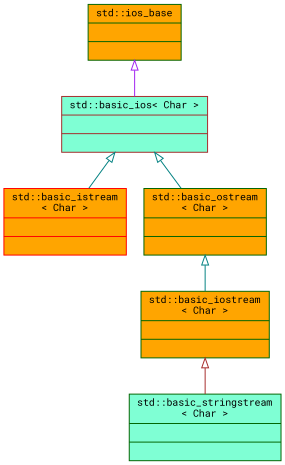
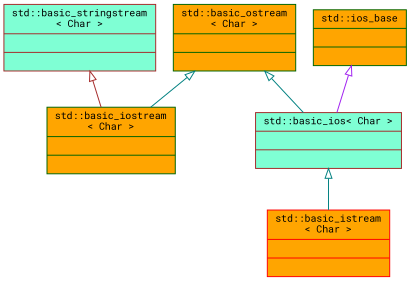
  digraph {
    fontname="Roboto Mono"
    node [color=darkgreen fillcolor=orange fontname="Roboto Mono" fontsize=10 shape=record style=filled]
    edge [arrowtail=onormal color=teal dir=back fontname="Roboto Mono" fontsize=10 labelfontname=Helvetica labelfontsize=10 style=solid]
-   n1 [fillcolor=aquamarine fontcolor=black height=0.2 label="{std::basic_stringstream\l\< Char \>\n||}" width=0.4]
+   n1 [color=brown fillcolor=aquamarine fontcolor=black height=0.2 label="{std::basic_stringstream\l\< Char \>\n||}" width=0.4]
    n2 [height=0.2 label="{std::basic_iostream\l\< Char \>\n||}" width=0.4]
    n3 [color=red height=0.2 label="{std::basic_istream\l\< Char \>\n||}" width=0.4]
    n4 [color=brown fillcolor=aquamarine height=0.2 label="{std::basic_ios\< Char \>\n||}" width=0.4]
    n5 [height=0.2 label="{std::basic_ostream\l\< Char \>\n||}" width=0.4]
    n6 [height=0.2 label="{std::ios_base\n||}" width=0.4]
-   n2 -> n1 [color=brown]
+   n1 -> n2 [color=brown]
    n4 -> n3
-   n4 -> n5
+   n5 -> n4
    n5 -> n2
    n6 -> n4 [color=purple]
  }
